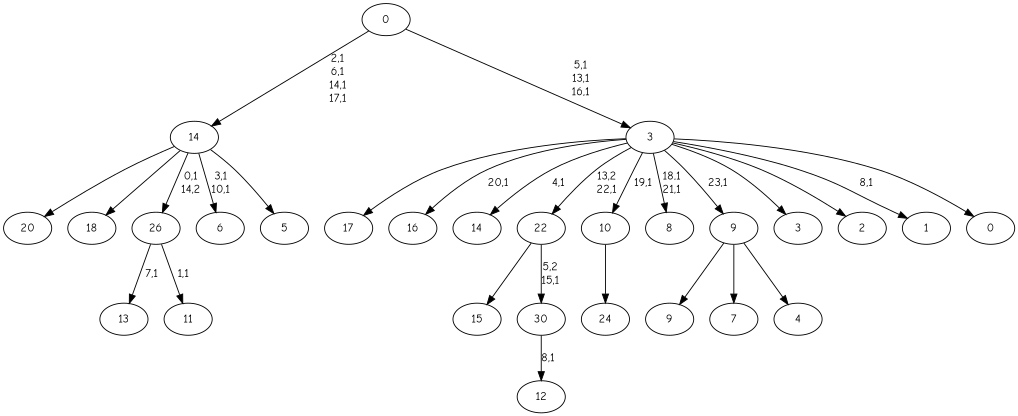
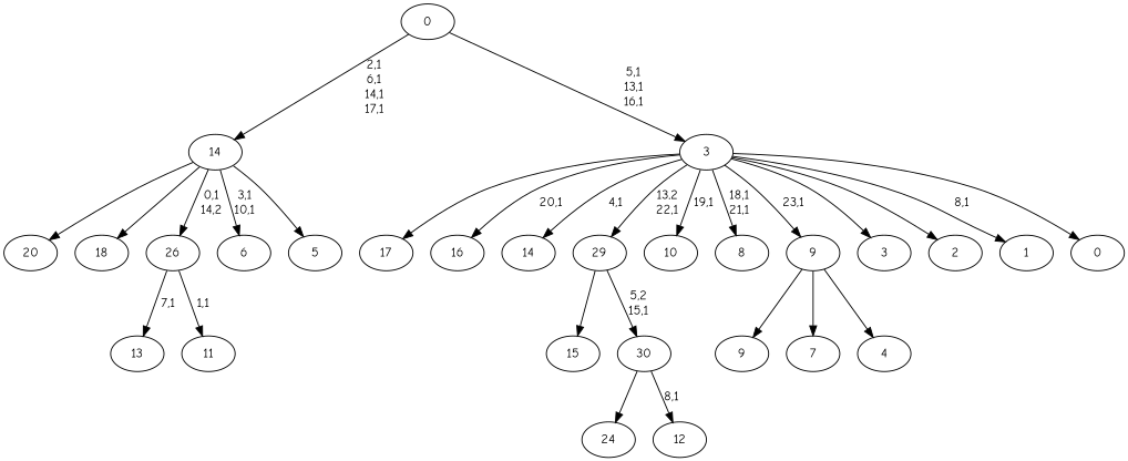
  digraph {
    fontname="Comic Neue"
    node [fontname="Comic Neue"]
    edge [fontname="Comic Neue"]
    n1 [label=24]
    n2 [label=20]
    n3 [label=18]
    n4 [label=17]
    n5 [label=16]
    n6 [label=15]
    n7 [label=14]
    n8 [label=13]
    n9 [label=12]
    30
-   29 [label=22]
+   29
    n12 [label=11]
    26
    n14 [label=10]
    n15 [label=9]
    n16 [label=8]
    n17 [label=7]
    n18 [label=6]
    n19 [label=5]
    14
    n21 [label=4]
    9
    n23 [label=3]
    n24 [label=2]
    n25 [label=1]
    n26 [label=0]
    3
    0
-   n14 -> n1
+   30 -> n1
    30 -> n9 [label="8,1"]
    29 -> n6
    29 -> 30 [label="5,2\n15,1"]
    26 -> n8 [label="7,1"]
    26 -> n12 [label="1,1"]
    14 -> n2
    14 -> n3
    14 -> 26 [label="0,1\n14,2"]
    14 -> n18 [label="3,1\n10,1"]
    14 -> n19
    9 -> n15
    9 -> n17
    9 -> n21
    3 -> n4
    3 -> n5 [label="20,1"]
    3 -> n7 [label="4,1"]
    3 -> 29 [label="13,2\n22,1"]
    3 -> n14 [label="19,1"]
    3 -> n16 [label="18,1\n21,1"]
    3 -> 9 [label="23,1"]
    3 -> n23
    3 -> n24
    3 -> n25 [label="8,1"]
    3 -> n26
    0 -> 14 [label="2,1\n6,1\n14,1\n17,1"]
    0 -> 3 [label="5,1\n13,1\n16,1"]
  }
